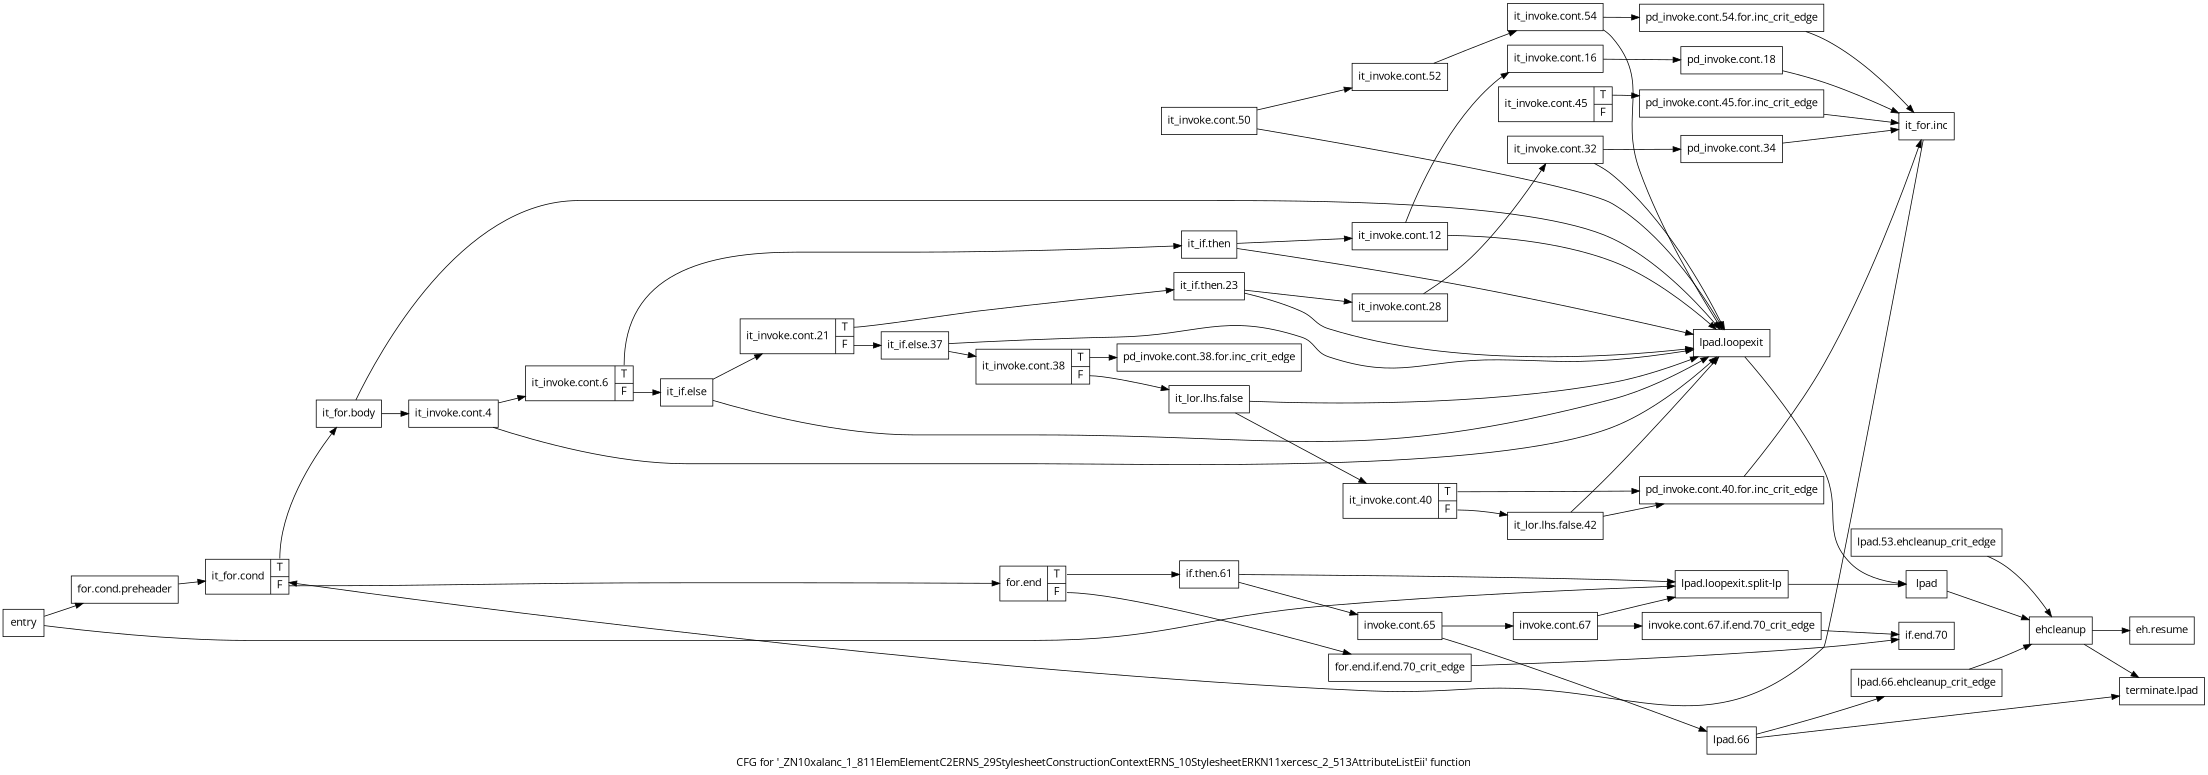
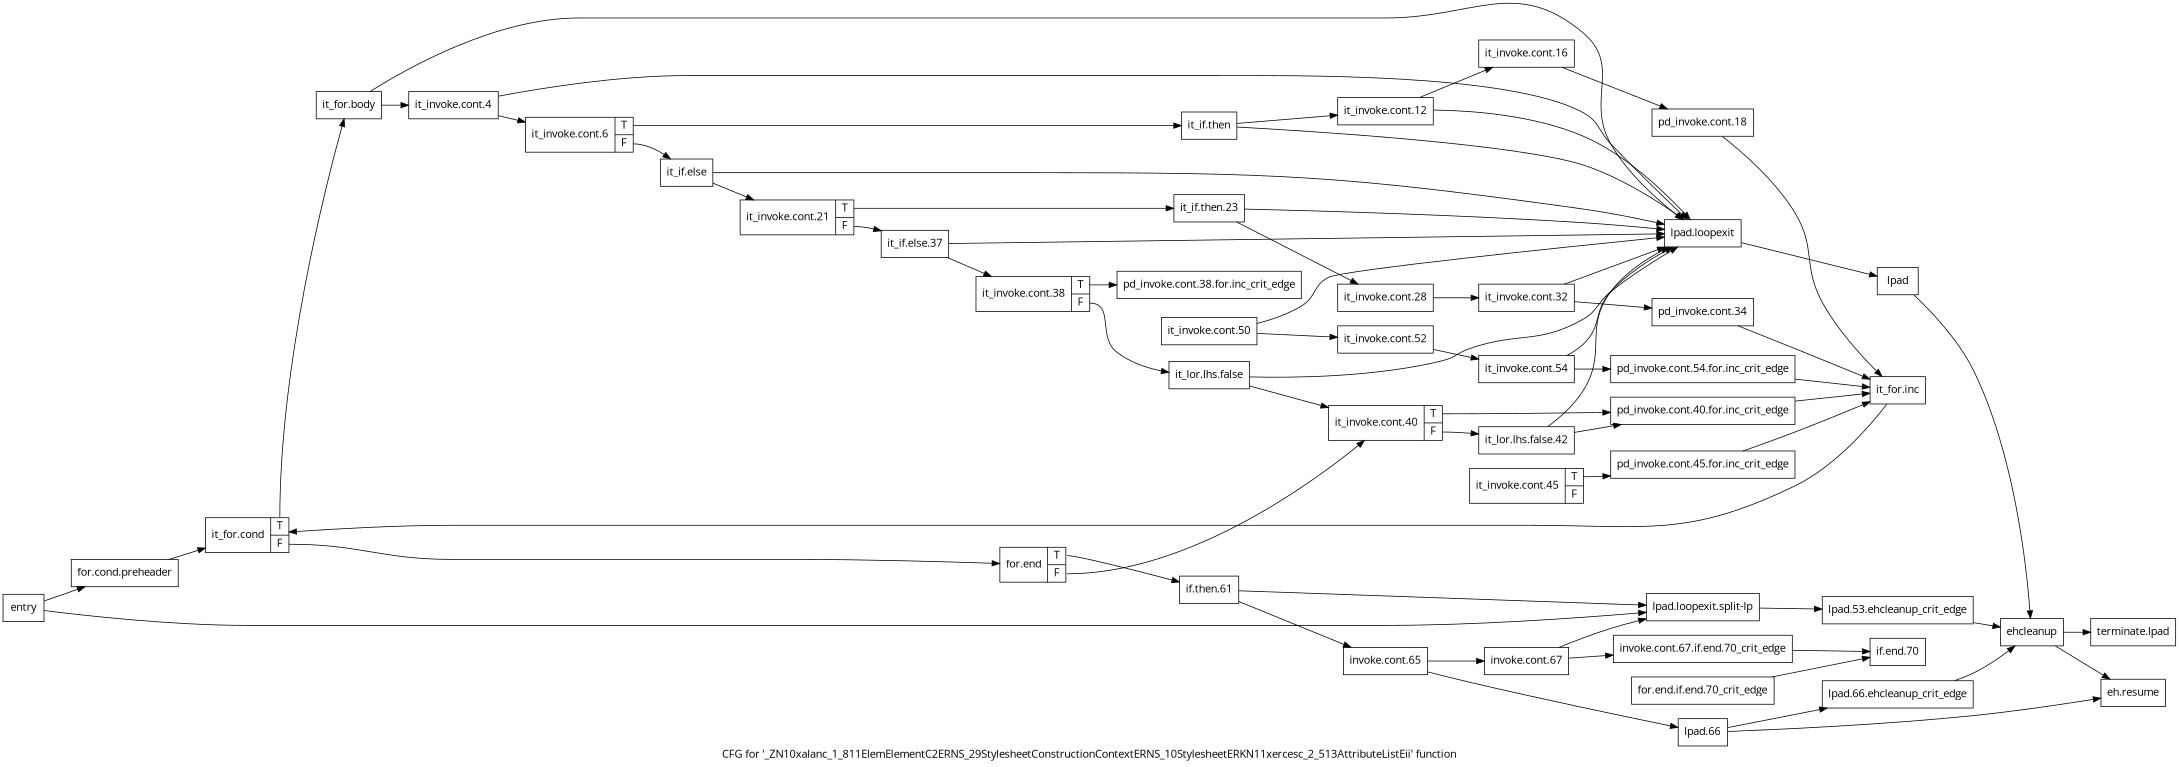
  digraph {
    fontname="Open Sans"
    label="CFG for '_ZN10xalanc_1_811ElemElementC2ERNS_29StylesheetConstructionContextERNS_10StylesheetERKN11xercesc_2_513AttributeListEii' function"
    rankdir=LR
    node [fontname="Open Sans" shape=record]
    edge [fontname="Open Sans"]
    n1 [label="{entry}"]
    n2 [label="{for.cond.preheader}"]
    n3 [label="{lpad.loopexit.split-lp}"]
    n4 [label="{it_for.cond|{<s0>T|<s1>F}}"]
    n5 [label="{lpad}"]
    n6 [label="{it_for.body}"]
    n7 [label="{for.end|{<s0>T|<s1>F}}"]
    n8 [label="{ehcleanup}"]
    n9 [label="{it_invoke.cont.4}"]
    n10 [label="{lpad.loopexit}"]
    n11 [label="{if.then.61}"]
    n12 [label="{for.end.if.end.70_crit_edge}"]
    n13 [label="{it_invoke.cont.6|{<s0>T|<s1>F}}"]
    n14 [label="{invoke.cont.65}"]
    n15 [label="{if.end.70}"]
    n16 [label="{it_if.then}"]
    n17 [label="{it_if.else}"]
    n18 [label="{it_invoke.cont.12}"]
    n19 [label="{it_invoke.cont.21|{<s0>T|<s1>F}}"]
    n20 [label="{it_invoke.cont.16}"]
    n21 [label="{it_if.then.23}"]
    n22 [label="{it_if.else.37}"]
    n23 [label="{pd_invoke.cont.18}"]
    n24 [label="{it_for.inc}"]
    n25 [label="{terminate.lpad}"]
    n26 [label="{eh.resume}"]
    n27 [label="{it_invoke.cont.28}"]
    n28 [label="{it_invoke.cont.38|{<s0>T|<s1>F}}"]
    n29 [label="{it_invoke.cont.32}"]
    n30 [label="{pd_invoke.cont.38.for.inc_crit_edge}"]
    n31 [label="{it_lor.lhs.false}"]
    n32 [label="{pd_invoke.cont.34}"]
    n33 [label="{it_invoke.cont.40|{<s0>T|<s1>F}}"]
    n34 [label="{pd_invoke.cont.40.for.inc_crit_edge}"]
    n35 [label="{it_lor.lhs.false.42}"]
    n36 [label="{it_invoke.cont.45|{<s0>T|<s1>F}}"]
    n37 [label="{pd_invoke.cont.45.for.inc_crit_edge}"]
    n38 [label="{it_invoke.cont.50}"]
    n39 [label="{it_invoke.cont.52}"]
    n40 [label="{it_invoke.cont.54}"]
    n41 [label="{pd_invoke.cont.54.for.inc_crit_edge}"]
    n42 [label="{lpad.53.ehcleanup_crit_edge}"]
    n43 [label="{invoke.cont.67}"]
    n44 [label="{lpad.66}"]
    n45 [label="{invoke.cont.67.if.end.70_crit_edge}"]
    n46 [label="{lpad.66.ehcleanup_crit_edge}"]
    n1 -> n2
    n1 -> n3
    n2 -> n4
-   n3 -> n5
+   n3 -> n42
    n4 -> n6 [tailport=s0]
    n4 -> n7 [tailport=s1]
    n5 -> n8
    n6 -> n9
    n6 -> n10
    n7 -> n11 [tailport=s0]
-   n7 -> n12 [tailport=s1]
+   n7 -> n33 [tailport=s1]
    n8 -> n25
    n8 -> n26
    n9 -> n10
    n9 -> n13
    n10 -> n5
    n11 -> n3
    n11 -> n14
    n12 -> n15
    n13 -> n16 [tailport=s0]
    n13 -> n17 [tailport=s1]
    n14 -> n43
    n14 -> n44
    n16 -> n10
    n16 -> n18
    n17 -> n10
    n17 -> n19
    n18 -> n10
    n18 -> n20
    n19 -> n21 [tailport=s0]
    n19 -> n22 [tailport=s1]
    n20 -> n23
    n21 -> n10
    n21 -> n27
    n22 -> n10
    n22 -> n28
    n23 -> n24
    n24 -> n4
    n27 -> n29
    n28 -> n30 [tailport=s0]
    n28 -> n31 [tailport=s1]
    n29 -> n10
    n29 -> n32
    n31 -> n10
    n31 -> n33
    n32 -> n24
    n33 -> n34 [tailport=s0]
    n33 -> n35 [tailport=s1]
    n34 -> n24
    n35 -> n10
    n35 -> n34
    n36 -> n37 [tailport=s0]
    n37 -> n24
    n38 -> n10
    n38 -> n39
    n39 -> n40
    n40 -> n10
    n40 -> n41
    n41 -> n24
    n42 -> n8
    n43 -> n3
    n43 -> n45
-   n44 -> n25
+   n44 -> n26
    n44 -> n46
    n45 -> n15
    n46 -> n8
  }
